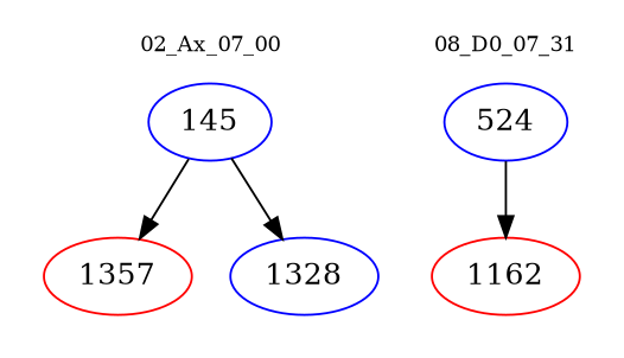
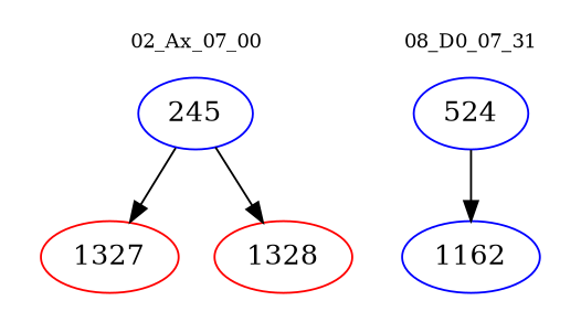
  digraph {
    node [color=red]
    edge [color=black]
-   n1 [color=blue label=145]
-   n2 [label=1357]
-   n3 [color=blue label=1328]
+   n1 [color=blue label=245]
+   n2 [label=1327]
+   n3 [label=1328]
    n4 [color=blue label=524]
-   n5 [label=1162]
+   n5 [color=blue label=1162]
    subgraph cluster_1 {
      color=white
      fontsize=10
      label="02_Ax_07_00"
      n1
      n2
      n3
    }
    subgraph cluster_2 {
      color=white
      fontsize=10
      label="08_D0_07_31"
      n4
      n5
    }
    n1 -> n2
    n1 -> n3
    n4 -> n5
  }
